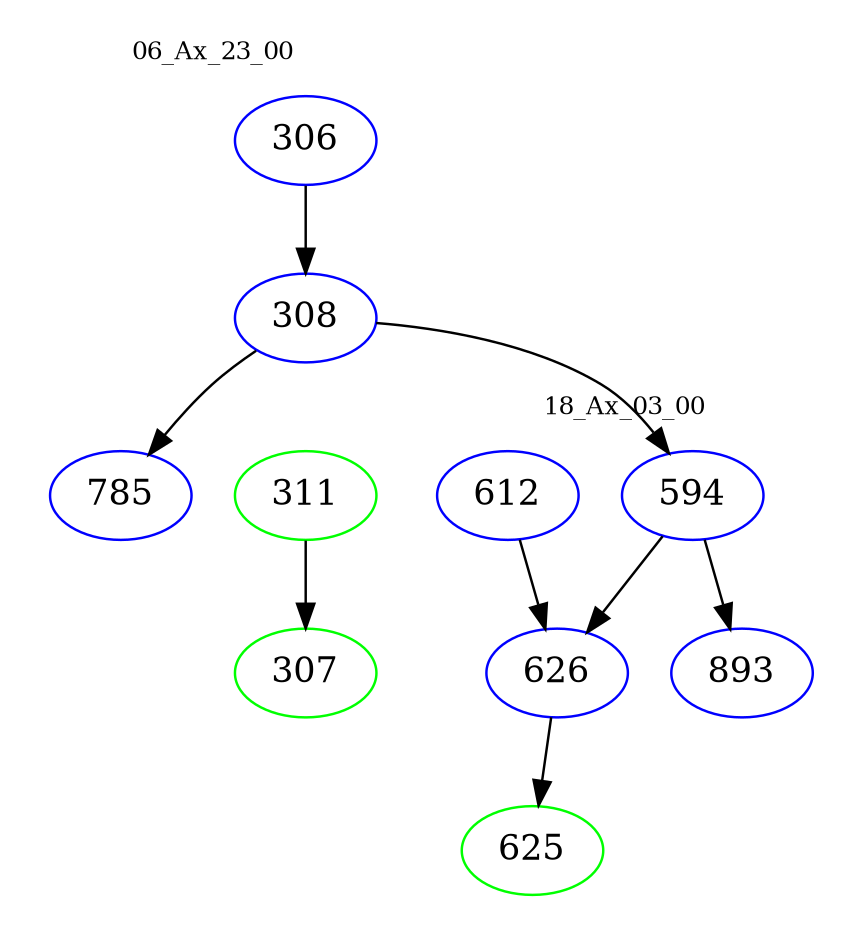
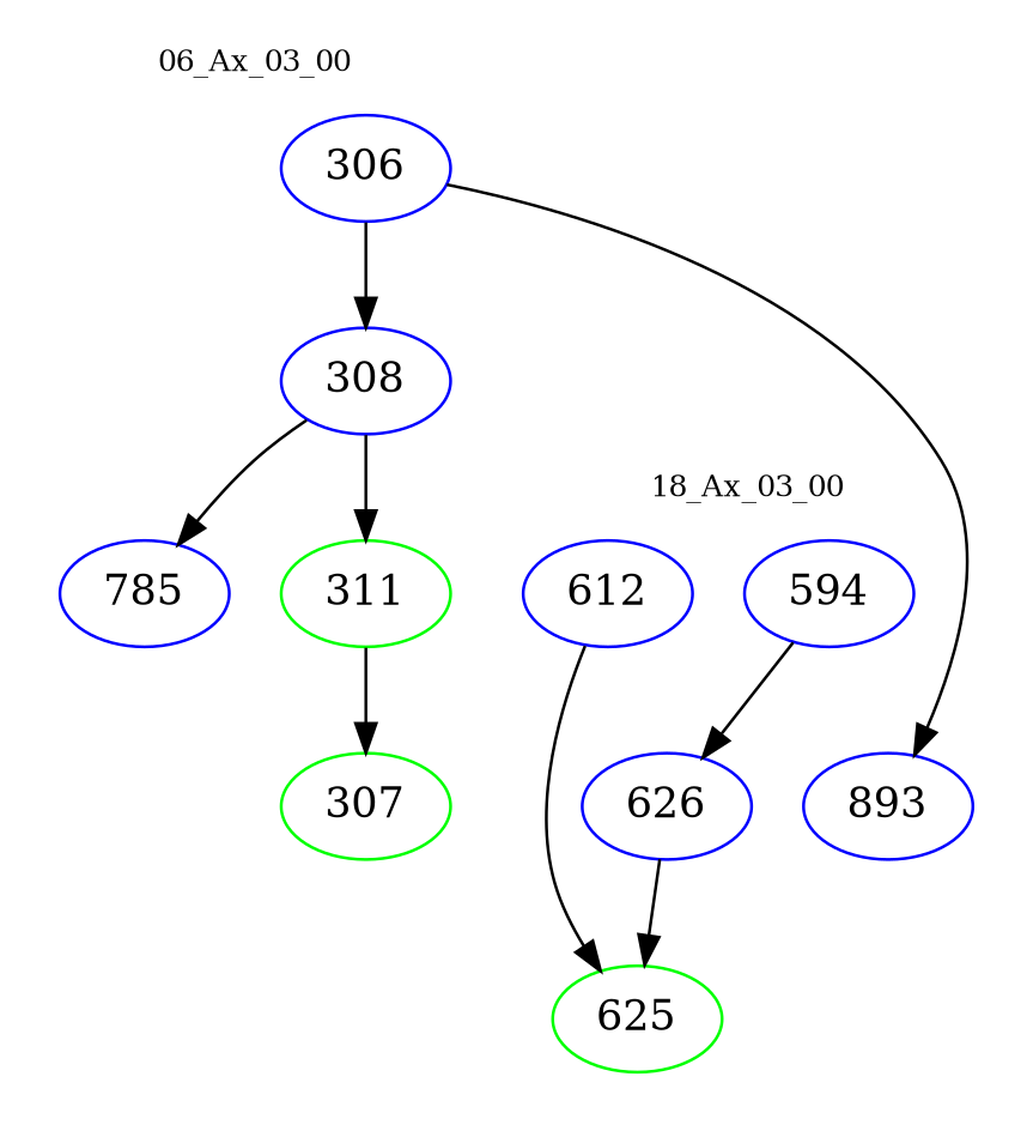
  digraph {
    node [color=blue]
    edge [color=black]
    n1 [label=594]
    n2 [label=893]
    n3 [label=612]
    n4 [label=626]
    n5 [color=green label=625]
    n6 [label=306]
    n7 [label=785]
    n8 [label=308]
    n9 [color=green label=311]
    n10 [color=green label=307]
    subgraph cluster_1 {
      color=white
      fontsize=10
      label="18_Ax_03_00"
      n1
      n2
      n3
      n4
      n5
    }
    subgraph cluster_2 {
      color=white
      fontsize=10
-     label="06_Ax_23_00"
+     label="06_Ax_03_00"
      n6
      n7
      n8
      n9
      n10
    }
-   n1 -> n2
+   n6 -> n2
    n1 -> n4
-   n3 -> n4
+   n3 -> n5
    n4 -> n5
    n6 -> n8
    n8 -> n7
-   n8 -> n1
+   n8 -> n9
    n9 -> n10
  }
